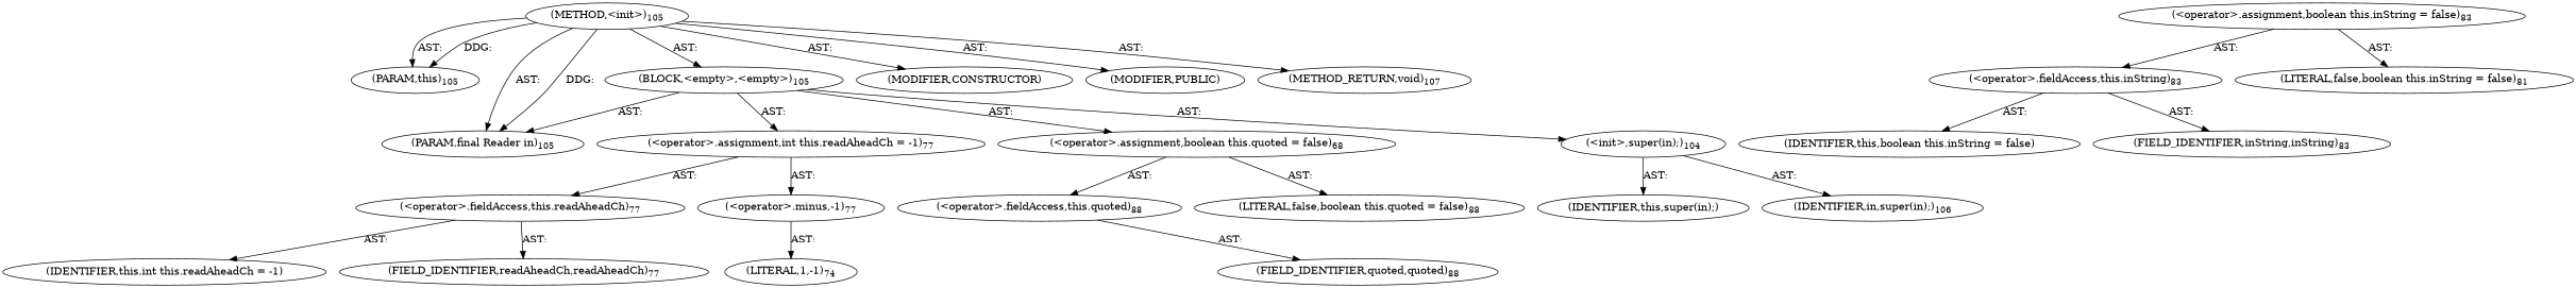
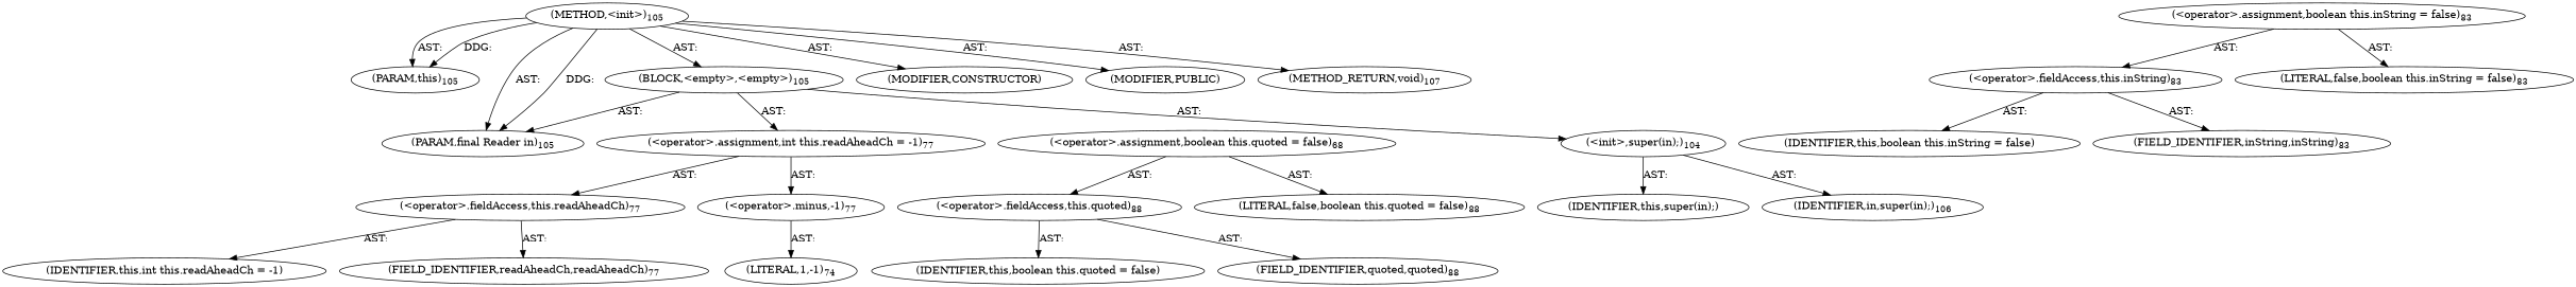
  digraph {
    n1 [label=<(METHOD,&lt;init&gt;)<SUB>105</SUB>>]
    n2 [label=<(PARAM,this)<SUB>105</SUB>>]
    n3 [label=<(PARAM,final Reader in)<SUB>105</SUB>>]
    n4 [label=<(BLOCK,&lt;empty&gt;,&lt;empty&gt;)<SUB>105</SUB>>]
    n5 [label=<(MODIFIER,CONSTRUCTOR)>]
    n6 [label=<(MODIFIER,PUBLIC)>]
    n7 [label=<(METHOD_RETURN,void)<SUB>107</SUB>>]
    n8 [label=<(&lt;operator&gt;.assignment,int this.readAheadCh = -1)<SUB>77</SUB>>]
    n9 [label=<(&lt;operator&gt;.assignment,boolean this.quoted = false)<SUB>68</SUB>>]
    n10 [label=<(&lt;init&gt;,super(in);)<SUB>104</SUB>>]
    n11 [label=<(&lt;operator&gt;.fieldAccess,this.readAheadCh)<SUB>77</SUB>>]
    n12 [label=<(&lt;operator&gt;.minus,-1)<SUB>77</SUB>>]
    n13 [label=<(&lt;operator&gt;.assignment,boolean this.inString = false)<SUB>83</SUB>>]
    n14 [label=<(&lt;operator&gt;.fieldAccess,this.inString)<SUB>83</SUB>>]
-   n15 [label=<(LITERAL,false,boolean this.inString = false)<SUB>81</SUB>>]
+   n15 [label=<(LITERAL,false,boolean this.inString = false)<SUB>83</SUB>>]
    n16 [label=<(&lt;operator&gt;.fieldAccess,this.quoted)<SUB>88</SUB>>]
    n17 [label=<(LITERAL,false,boolean this.quoted = false)<SUB>88</SUB>>]
    n18 [label=<(IDENTIFIER,this,super(in);)>]
    n19 [label=<(IDENTIFIER,in,super(in);)<SUB>106</SUB>>]
    n20 [label=<(IDENTIFIER,this,int this.readAheadCh = -1)>]
    n21 [label=<(FIELD_IDENTIFIER,readAheadCh,readAheadCh)<SUB>77</SUB>>]
    n22 [label=<(LITERAL,1,-1)<SUB>74</SUB>>]
    n23 [label=<(IDENTIFIER,this,boolean this.inString = false)>]
    n24 [label=<(FIELD_IDENTIFIER,inString,inString)<SUB>83</SUB>>]
+   n25 [label=<(IDENTIFIER,this,boolean this.quoted = false)>]
    n26 [label=<(FIELD_IDENTIFIER,quoted,quoted)<SUB>88</SUB>>]
    n1 -> n2 [label="AST: "]
    n1 -> n2 [label="DDG: "]
    n1 -> n3 [label="AST: "]
    n1 -> n3 [label="DDG: "]
    n1 -> n4 [label="AST: "]
    n1 -> n5 [label="AST: "]
    n1 -> n6 [label="AST: "]
    n1 -> n7 [label="AST: "]
    n4 -> n3 [label="AST: "]
    n4 -> n8 [label="AST: "]
-   n4 -> n9 [label="AST: "]
    n4 -> n10 [label="AST: "]
    n8 -> n11 [label="AST: "]
    n8 -> n12 [label="AST: "]
    n9 -> n16 [label="AST: "]
    n9 -> n17 [label="AST: "]
    n10 -> n18 [label="AST: "]
    n10 -> n19 [label="AST: "]
    n11 -> n20 [label="AST: "]
    n11 -> n21 [label="AST: "]
    n12 -> n22 [label="AST: "]
    n13 -> n14 [label="AST: "]
    n13 -> n15 [label="AST: "]
    n14 -> n23 [label="AST: "]
    n14 -> n24 [label="AST: "]
+   n16 -> n25 [label="AST: "]
    n16 -> n26 [label="AST: "]
  }
